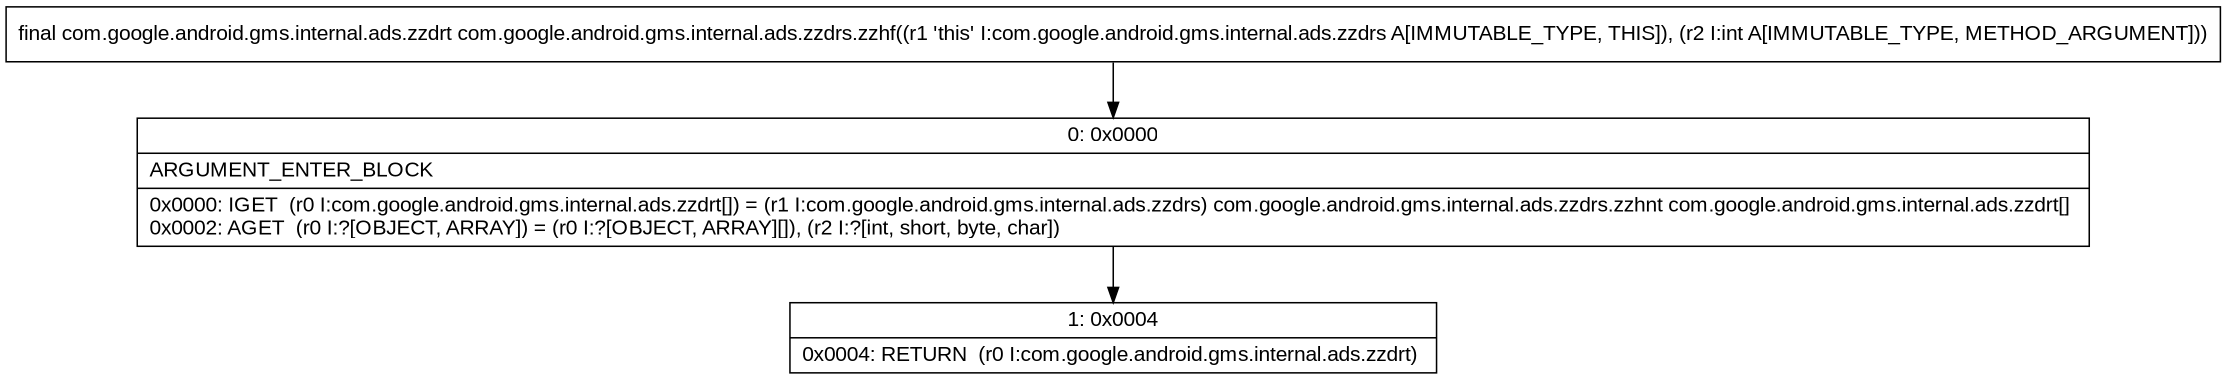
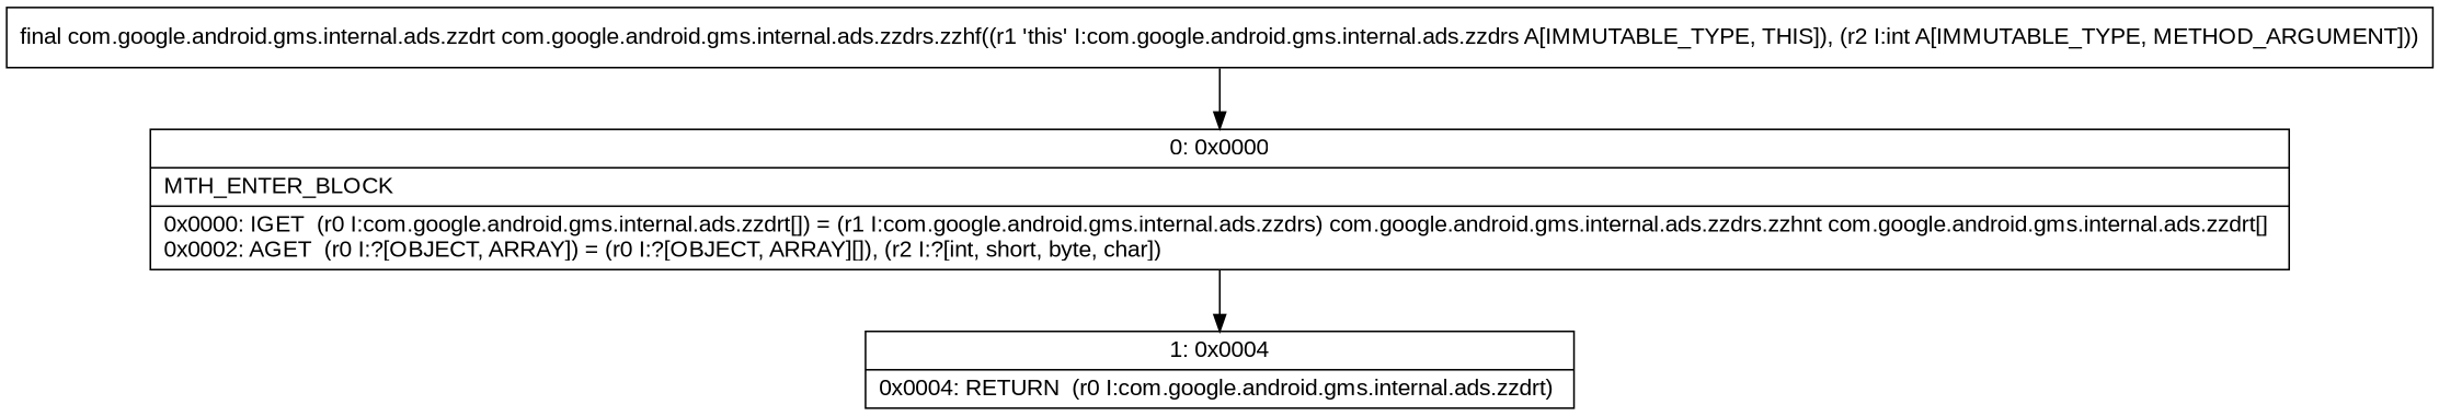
  digraph {
    fontname="Liberation Sans"
    node [shape=record fontname="Liberation Sans"]
    edge [fontname="Liberation Sans"]
-   n1 [label="{0\:\ 0x0000|ARGUMENT_ENTER_BLOCK\l|0x0000: IGET  (r0 I:com.google.android.gms.internal.ads.zzdrt[]) = (r1 I:com.google.android.gms.internal.ads.zzdrs) com.google.android.gms.internal.ads.zzdrs.zzhnt com.google.android.gms.internal.ads.zzdrt[] \l0x0002: AGET  (r0 I:?[OBJECT, ARRAY]) = (r0 I:?[OBJECT, ARRAY][]), (r2 I:?[int, short, byte, char]) \l}"]
+   n1 [label="{0\:\ 0x0000|MTH_ENTER_BLOCK\l|0x0000: IGET  (r0 I:com.google.android.gms.internal.ads.zzdrt[]) = (r1 I:com.google.android.gms.internal.ads.zzdrs) com.google.android.gms.internal.ads.zzdrs.zzhnt com.google.android.gms.internal.ads.zzdrt[] \l0x0002: AGET  (r0 I:?[OBJECT, ARRAY]) = (r0 I:?[OBJECT, ARRAY][]), (r2 I:?[int, short, byte, char]) \l}"]
    n2 [label="{1\:\ 0x0004|0x0004: RETURN  (r0 I:com.google.android.gms.internal.ads.zzdrt) \l}"]
    n3 [label="{final com.google.android.gms.internal.ads.zzdrt com.google.android.gms.internal.ads.zzdrs.zzhf((r1 'this' I:com.google.android.gms.internal.ads.zzdrs A[IMMUTABLE_TYPE, THIS]), (r2 I:int A[IMMUTABLE_TYPE, METHOD_ARGUMENT])) }"]
    n1 -> n2
    n3 -> n1
  }
